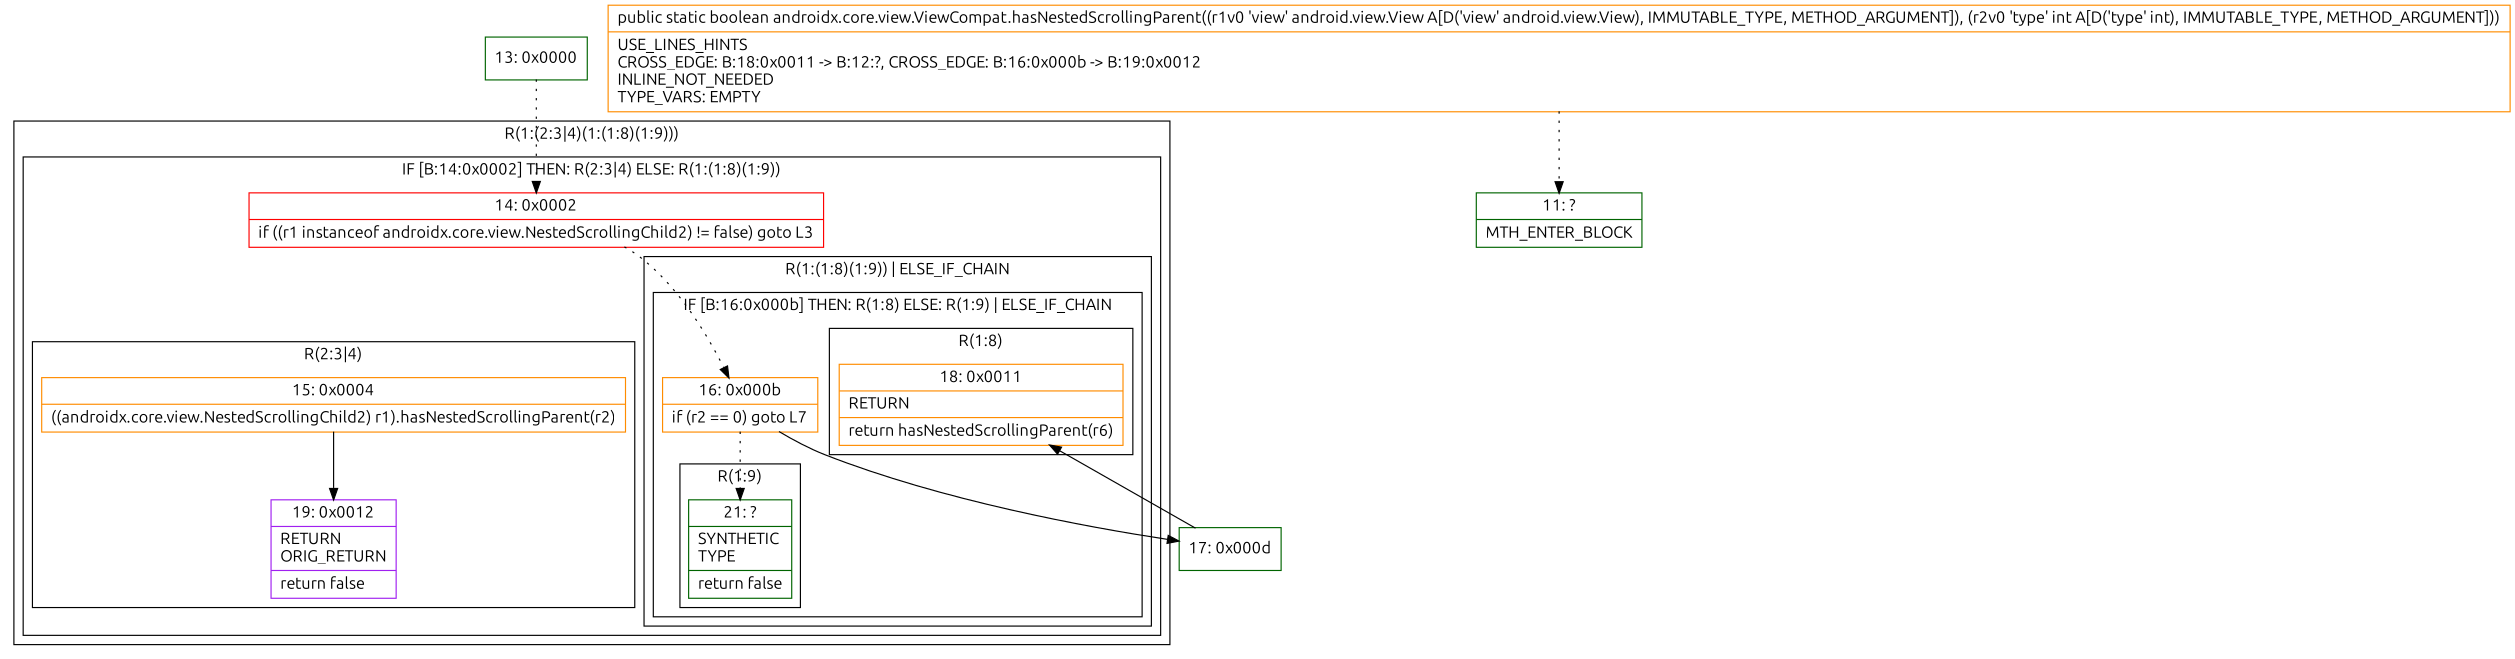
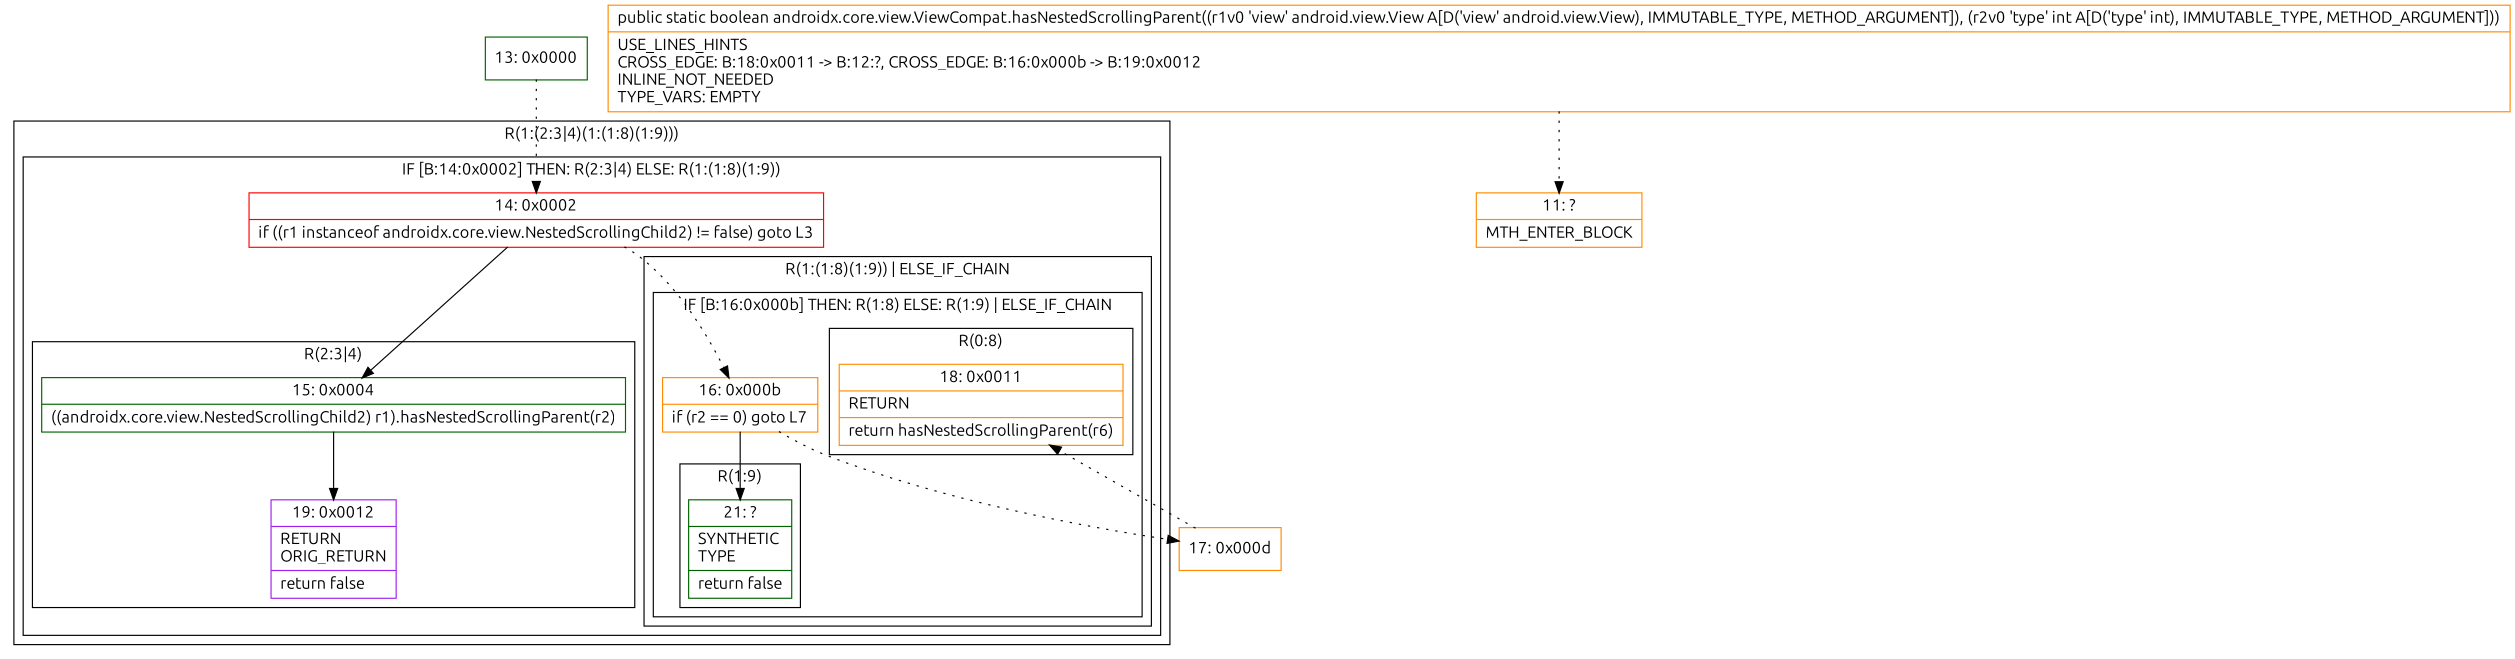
  digraph {
    fontname=Ubuntu
    node [color=darkgreen fontname=Ubuntu shape=record]
    edge [fontname=Ubuntu style=dotted]
-   n1 [color=darkorange label="{15\:\ 0x0004|((androidx.core.view.NestedScrollingChild2) r1).hasNestedScrollingParent(r2)\l}"]
+   n1 [label="{15\:\ 0x0004|((androidx.core.view.NestedScrollingChild2) r1).hasNestedScrollingParent(r2)\l}"]
    n2 [color=purple label="{19\:\ 0x0012|RETURN\lORIG_RETURN\l|return false\l}"]
    n3 [color=darkorange label="{18\:\ 0x0011|RETURN\l|return hasNestedScrollingParent(r6)\l}"]
    n4 [label="{21\:\ ?|SYNTHETIC\lTYPE\l|return false\l}"]
    n5 [color=darkorange label="{16\:\ 0x000b|if (r2 == 0) goto L7\l}"]
    n6 [color=red label="{14\:\ 0x0002|if ((r1 instanceof androidx.core.view.NestedScrollingChild2) != false) goto L3\l}"]
-   n7 [label="{17\:\ 0x000d}"]
-   n8 [label="{11\:\ ?|MTH_ENTER_BLOCK\l}"]
+   n7 [color=darkorange label="{17\:\ 0x000d}"]
+   n8 [color=darkorange label="{11\:\ ?|MTH_ENTER_BLOCK\l}"]
    n9 [label="{13\:\ 0x0000}"]
    n10 [color=darkorange label="{public static boolean androidx.core.view.ViewCompat.hasNestedScrollingParent((r1v0 'view' android.view.View A[D('view' android.view.View), IMMUTABLE_TYPE, METHOD_ARGUMENT]), (r2v0 'type' int A[D('type' int), IMMUTABLE_TYPE, METHOD_ARGUMENT]))  | USE_LINES_HINTS\lCROSS_EDGE: B:18:0x0011 \-\> B:12:?, CROSS_EDGE: B:16:0x000b \-\> B:19:0x0012\lINLINE_NOT_NEEDED\lTYPE_VARS: EMPTY\l}"]
    subgraph cluster_1 {
      label="R(1:(2:3|4)(1:(1:8)(1:9)))"
      subgraph cluster_2 {
        label="IF [B:14:0x0002] THEN: R(2:3|4) ELSE: R(1:(1:8)(1:9))"
        n6
        subgraph cluster_3 {
          label="R(2:3|4)"
          n1
          n2
        }
        subgraph cluster_4 {
          label="R(1:(1:8)(1:9)) | ELSE_IF_CHAIN\l"
          subgraph cluster_5 {
            label="IF [B:16:0x000b] THEN: R(1:8) ELSE: R(1:9) | ELSE_IF_CHAIN\l"
            n5
            subgraph cluster_6 {
-             label="R(1:8)"
+             label="R(0:8)"
              n3
            }
            subgraph cluster_7 {
              label="R(1:9)"
              n4
            }
          }
        }
      }
    }
    n1 -> n2 [style=solid]
-   n5 -> n4
-   n5 -> n7 [style=solid]
+   n5 -> n4 [style=solid]
+   n5 -> n7
+   n6 -> n1 [style=solid]
    n6 -> n5
-   n7 -> n3 [style=solid]
+   n7 -> n3
    n9 -> n6
    n10 -> n8
  }
